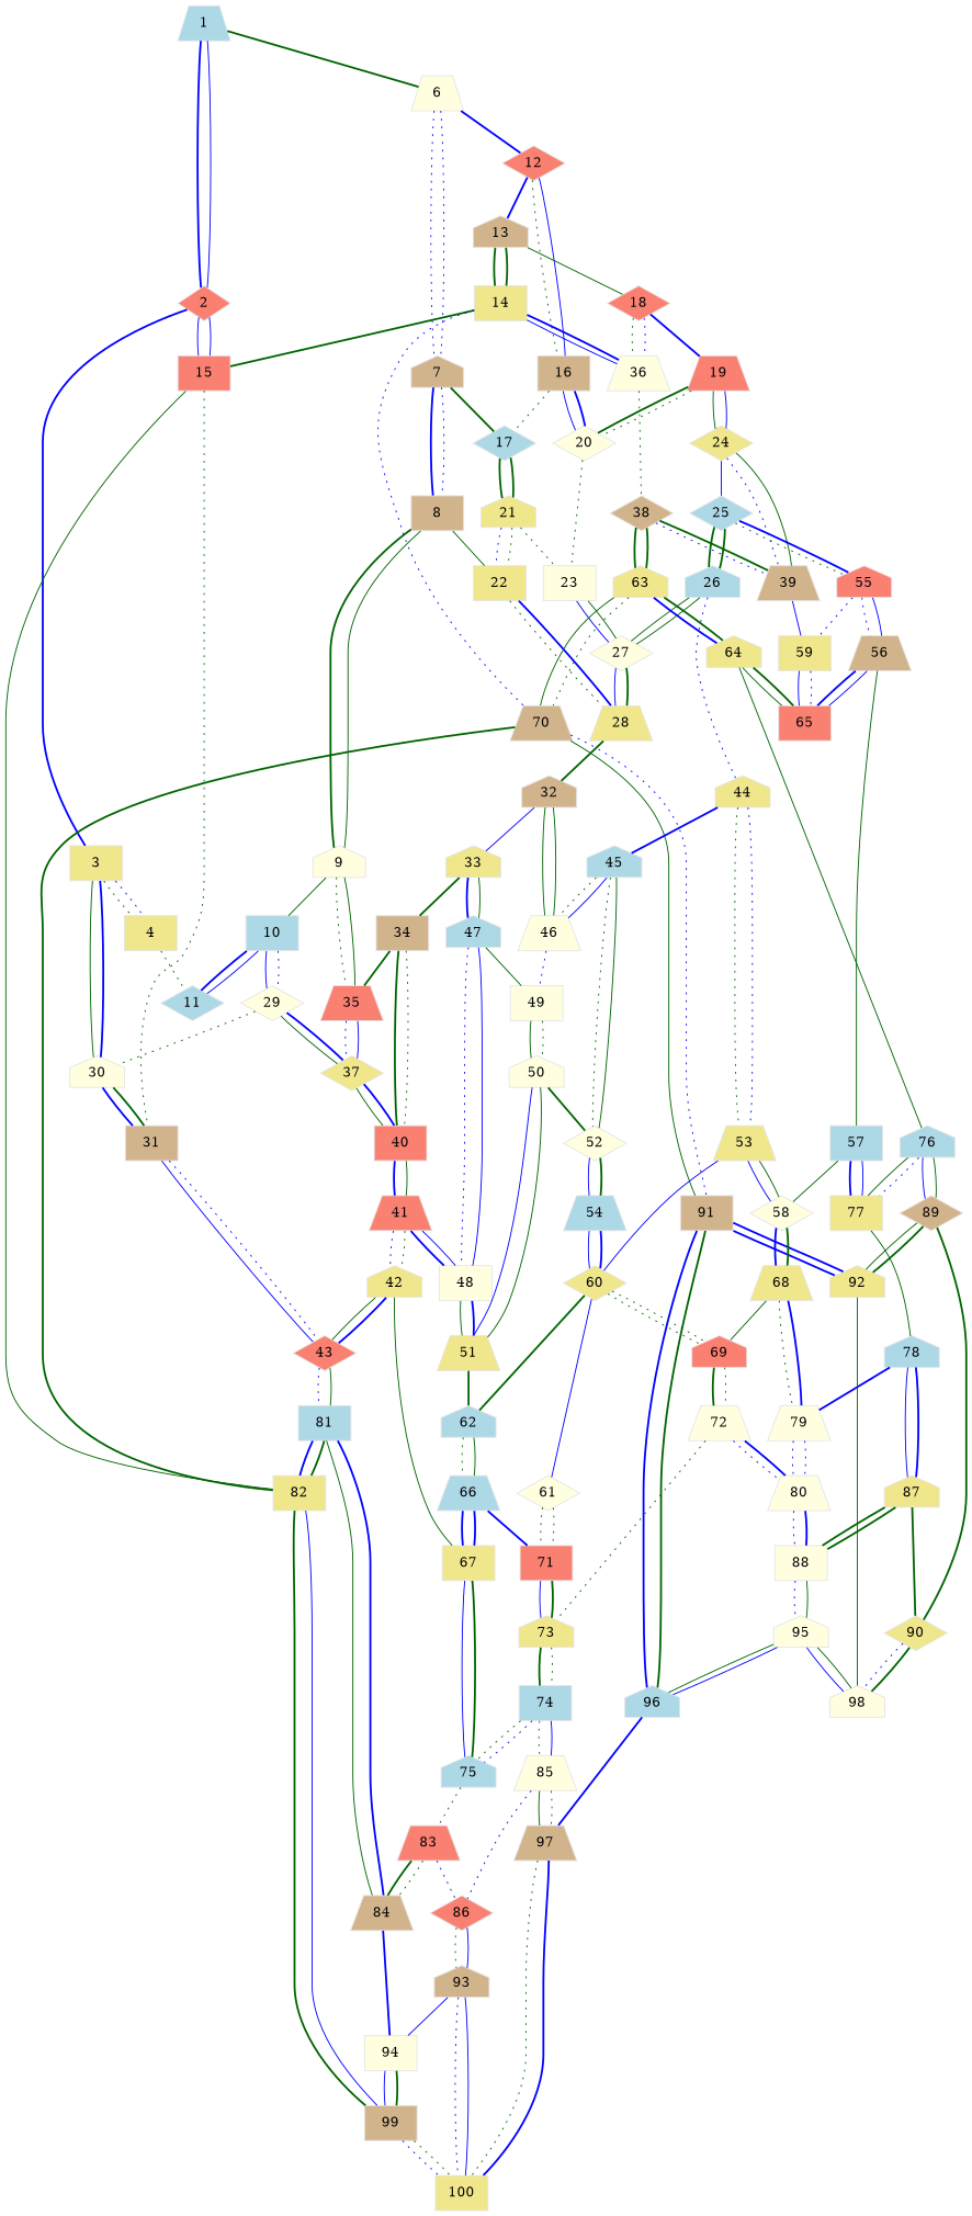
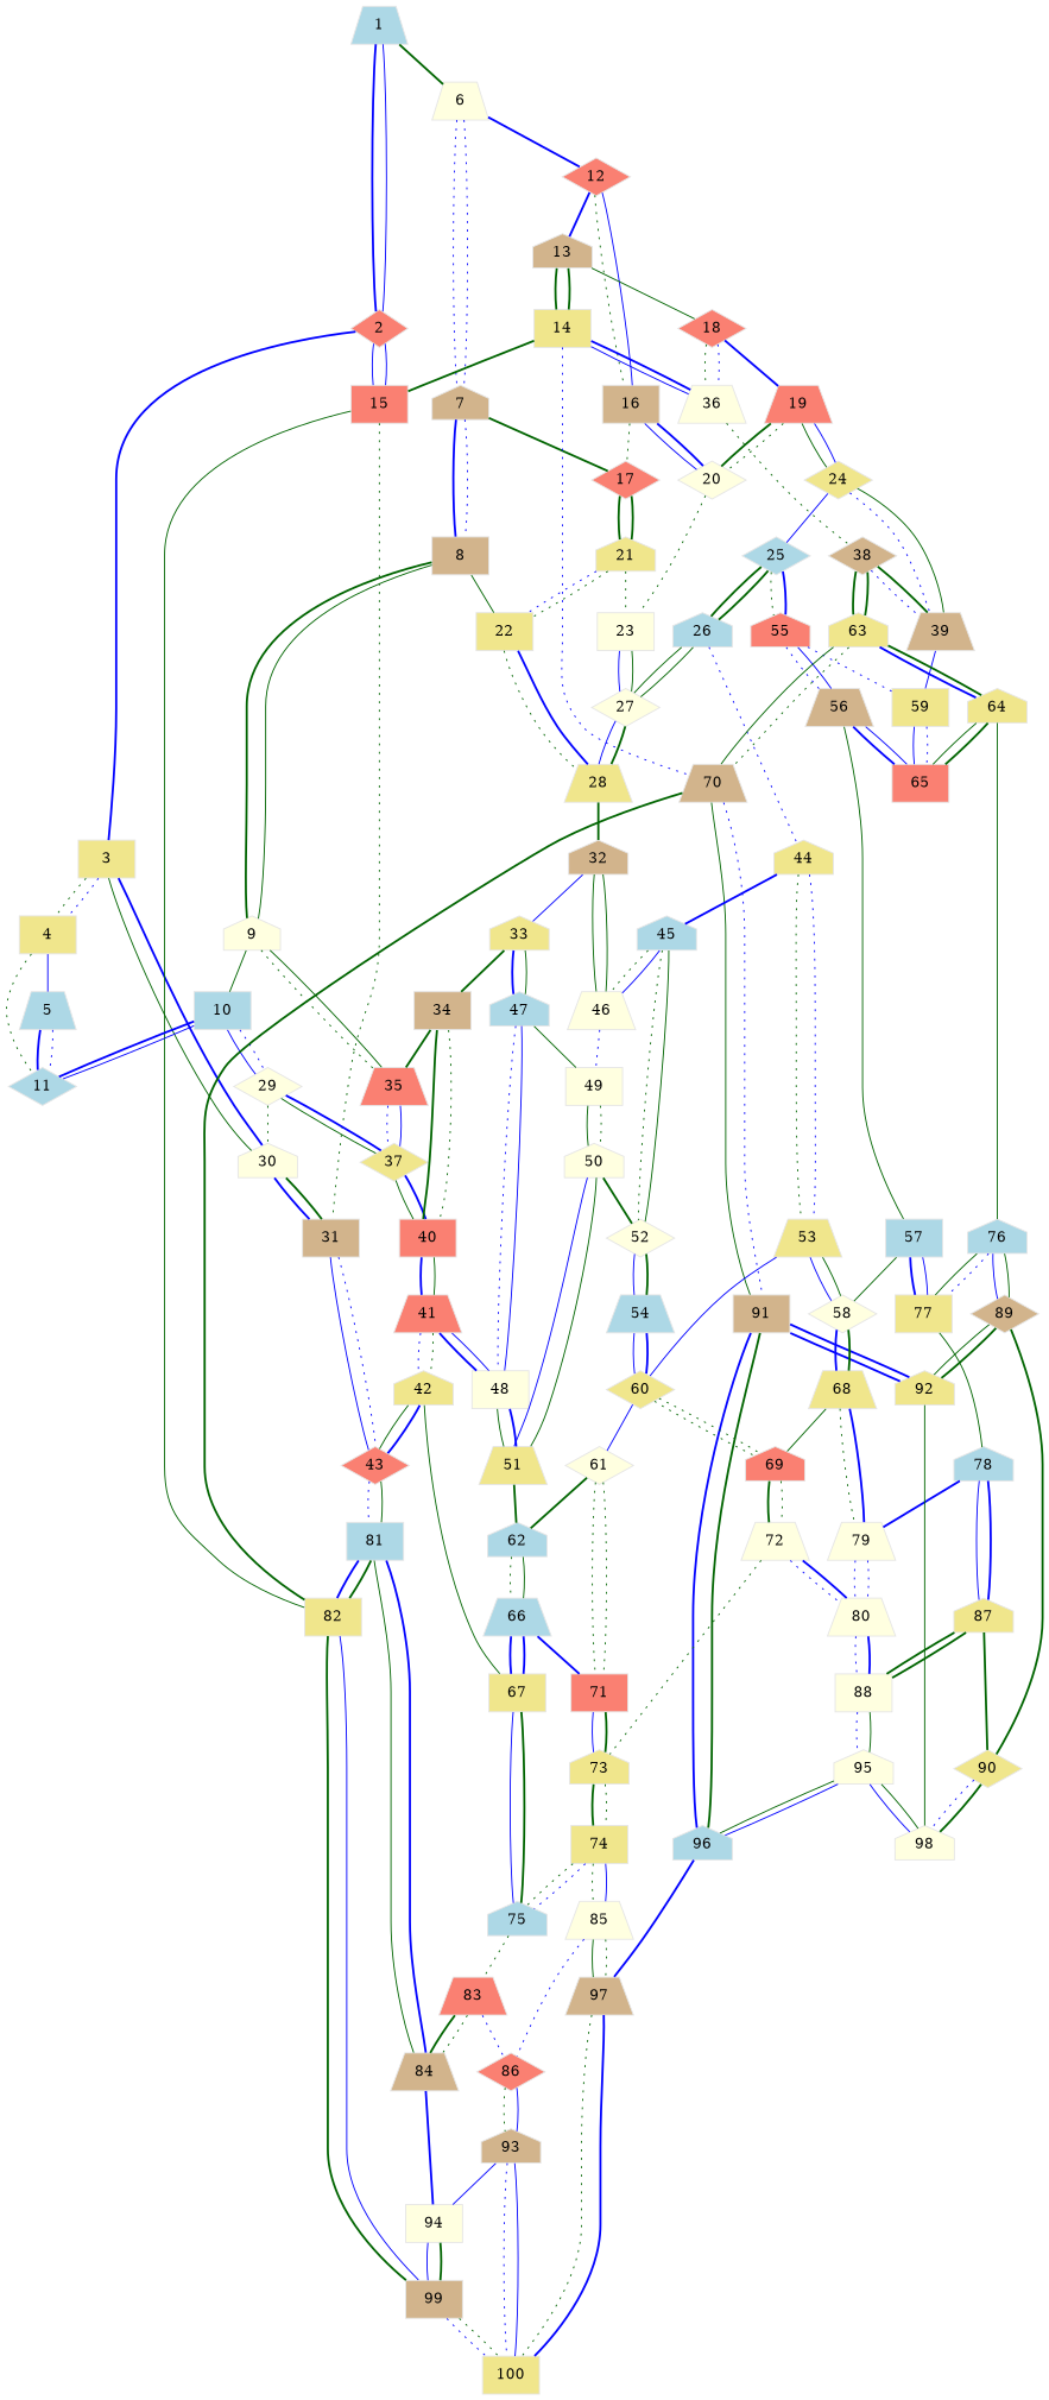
  graph {
    node [color=gray90 fillcolor=khaki shape=box style=filled]
    edge [color=darkgreen style=solid]
    1 [fillcolor=lightblue shape=trapezium]
    2 [fillcolor=salmon shape=diamond]
    6 [fillcolor=lightyellow shape=trapezium]
    3
    15 [fillcolor=salmon]
    7 [fillcolor=tan shape=house]
    12 [fillcolor=salmon shape=diamond]
    4
    30 [fillcolor=lightyellow shape=house]
    31 [fillcolor=tan]
    82
+   5 [fillcolor=lightblue shape=trapezium]
    11 [fillcolor=lightblue shape=diamond]
    8 [fillcolor=tan]
-   17 [fillcolor=lightblue shape=diamond]
+   17 [fillcolor=salmon shape=diamond]
    13 [fillcolor=tan shape=house]
    16 [fillcolor=tan]
    9 [fillcolor=lightyellow shape=house]
    22
    21 [shape=house]
    10 [fillcolor=lightblue]
    35 [fillcolor=salmon shape=trapezium]
    28 [shape=trapezium]
    29 [fillcolor=lightyellow shape=diamond]
    37 [shape=diamond]
    14
    18 [fillcolor=salmon shape=diamond]
    20 [fillcolor=lightyellow shape=diamond]
    36 [fillcolor=lightyellow shape=trapezium]
    70 [fillcolor=tan shape=trapezium]
    19 [fillcolor=salmon shape=trapezium]
    38 [fillcolor=tan shape=diamond]
    91 [fillcolor=tan]
    43 [fillcolor=salmon shape=diamond]
    99 [fillcolor=tan]
    23 [fillcolor=lightyellow]
    24 [shape=diamond]
    25 [fillcolor=lightblue shape=diamond]
    39 [fillcolor=tan shape=trapezium]
    27 [fillcolor=lightyellow shape=diamond]
    32 [fillcolor=tan shape=house]
    26 [fillcolor=lightblue shape=house]
    55 [fillcolor=salmon shape=house]
    59
    44 [shape=house]
    56 [fillcolor=tan shape=trapezium]
    45 [fillcolor=lightblue shape=house]
    53 [shape=trapezium]
    33 [shape=house]
    46 [fillcolor=lightyellow shape=trapezium]
    40 [fillcolor=salmon]
    81 [fillcolor=lightblue]
    34 [fillcolor=tan]
    47 [fillcolor=lightblue shape=house]
    49 [fillcolor=lightyellow]
    48 [fillcolor=lightyellow]
    41 [fillcolor=salmon shape=trapezium]
    63 [shape=house]
    64 [shape=house]
    65 [fillcolor=salmon]
    42 [shape=house]
    67
    51 [shape=trapezium]
    75 [fillcolor=lightblue shape=house]
    84 [fillcolor=tan shape=trapezium]
    52 [fillcolor=lightyellow shape=diamond]
    58 [fillcolor=lightyellow shape=diamond]
    60 [shape=diamond]
    54 [fillcolor=lightblue shape=trapezium]
    50 [fillcolor=lightyellow shape=house]
    62 [fillcolor=lightblue shape=house]
    66 [fillcolor=lightblue shape=trapezium]
    68 [shape=trapezium]
    61 [fillcolor=lightyellow shape=diamond]
    69 [fillcolor=salmon shape=house]
    57 [fillcolor=lightblue]
    77
    78 [fillcolor=lightblue shape=house]
    79 [fillcolor=lightyellow shape=trapezium]
    71 [fillcolor=salmon]
    72 [fillcolor=lightyellow shape=trapezium]
    73 [shape=house]
    76 [fillcolor=lightblue shape=house]
    89 [fillcolor=tan shape=diamond]
    83 [fillcolor=salmon shape=trapezium]
    80 [fillcolor=lightyellow shape=trapezium]
    92 [shape=house]
    96 [fillcolor=lightblue shape=house]
-   74 [fillcolor=lightblue]
+   74
    88 [fillcolor=lightyellow]
    85 [fillcolor=lightyellow shape=trapezium]
    86 [fillcolor=salmon shape=diamond]
    97 [fillcolor=tan shape=trapezium]
    90 [shape=diamond]
    87 [shape=house]
    95 [fillcolor=lightyellow shape=house]
    94 [fillcolor=lightyellow]
    100
    93 [fillcolor=tan shape=house]
    98 [fillcolor=lightyellow shape=house]
    1 -- 2 [color=blue style=bold]
    1 -- 2 [color=blue]
    1 -- 6 [style=bold]
    2 -- 3 [color=blue style=bold]
    2 -- 15 [color=blue]
    2 -- 15 [color=blue]
    6 -- 7 [color=blue style=dotted]
    6 -- 7 [color=blue style=dotted]
    6 -- 12 [color=blue style=bold]
    3 -- 4 [style=dotted]
    3 -- 4 [color=blue style=dotted]
    3 -- 30
    3 -- 30 [color=blue style=bold]
    15 -- 31 [style=dotted]
    15 -- 82
    7 -- 8 [color=blue style=bold]
    7 -- 8 [color=blue style=dotted]
    7 -- 17 [style=bold]
    12 -- 13 [color=blue style=bold]
    12 -- 16 [style=dotted]
    12 -- 16 [color=blue]
+   4 -- 5 [color=blue]
    4 -- 11 [style=dotted]
    30 -- 31 [color=blue style=bold]
    30 -- 31 [style=bold]
    31 -- 43 [color=blue]
    31 -- 43 [color=blue style=dotted]
    82 -- 99 [style=bold]
    82 -- 99 [color=blue]
+   5 -- 11 [color=blue style=bold]
+   5 -- 11 [color=blue style=dotted]
    8 -- 9 [style=bold]
    8 -- 9
    8 -- 22
    17 -- 21 [style=bold]
    17 -- 21 [style=bold]
    13 -- 14 [style=bold]
    13 -- 14 [style=bold]
    13 -- 18
    16 -- 17 [style=dotted]
    16 -- 20 [color=blue]
    16 -- 20 [color=blue style=bold]
    9 -- 10
    9 -- 35 [style=dotted]
    9 -- 35
    22 -- 28 [style=dotted]
    22 -- 28 [color=blue style=bold]
    21 -- 22 [color=blue style=dotted]
    21 -- 22 [style=dotted]
    21 -- 23 [style=dotted]
    10 -- 11 [color=blue style=bold]
    10 -- 11 [color=blue]
    10 -- 29 [color=blue]
    10 -- 29 [color=blue style=dotted]
    35 -- 37 [color=blue style=dotted]
    35 -- 37 [color=blue]
    28 -- 32 [style=bold]
    29 -- 30 [style=dotted]
    29 -- 37
    29 -- 37 [color=blue style=bold]
    37 -- 40
    37 -- 40 [color=blue style=bold]
    14 -- 15 [style=bold]
    14 -- 36 [color=blue]
    14 -- 36 [color=blue style=bold]
    14 -- 70 [color=blue style=dotted]
    18 -- 36 [style=dotted]
    18 -- 36 [color=blue style=dotted]
    18 -- 19 [color=blue style=bold]
    20 -- 23 [style=dotted]
    36 -- 38 [style=dotted]
    70 -- 82 [style=bold]
    70 -- 91
    70 -- 91 [color=blue style=dotted]
    19 -- 20 [style=bold]
    19 -- 20 [style=dotted]
    19 -- 24
    19 -- 24 [color=blue]
    38 -- 39 [color=blue style=dotted]
    38 -- 39 [style=bold]
    38 -- 63 [style=bold]
    38 -- 63 [style=bold]
    91 -- 92 [color=blue style=bold]
    91 -- 92 [color=blue style=bold]
    91 -- 96 [color=blue style=bold]
    91 -- 96 [style=bold]
    43 -- 81 [color=blue style=dotted]
    43 -- 81
    99 -- 100 [color=blue style=dotted]
    99 -- 100 [style=dotted]
    23 -- 27 [color=blue]
    23 -- 27
    24 -- 25 [color=blue]
    24 -- 39 [color=blue style=dotted]
    24 -- 39
    25 -- 26 [style=bold]
    25 -- 26 [style=bold]
    25 -- 55 [style=dotted]
    25 -- 55 [color=blue style=bold]
    39 -- 59 [color=blue]
    27 -- 28 [color=blue]
    27 -- 28 [style=bold]
    32 -- 33 [color=blue]
    32 -- 46
    32 -- 46
    26 -- 27
    26 -- 27
    26 -- 44 [color=blue style=dotted]
    55 -- 59 [color=blue style=dotted]
    55 -- 56 [color=blue style=dotted]
    55 -- 56 [color=blue]
    59 -- 65 [color=blue]
    59 -- 65 [color=blue style=dotted]
    44 -- 45 [color=blue style=bold]
    44 -- 53 [style=dotted]
    44 -- 53 [color=blue style=dotted]
    56 -- 65 [color=blue style=bold]
    56 -- 65 [color=blue]
    56 -- 57
    45 -- 46 [style=dotted]
    45 -- 46 [color=blue]
    45 -- 52 [style=dotted]
    45 -- 52
    53 -- 58 [color=blue]
    53 -- 58
    53 -- 60 [color=blue]
    33 -- 34 [style=bold]
    33 -- 47 [color=blue style=bold]
    33 -- 47
    46 -- 49 [color=blue style=dotted]
    40 -- 41 [color=blue style=bold]
    40 -- 41
    81 -- 82 [color=blue style=bold]
    81 -- 82 [style=bold]
    81 -- 84
    81 -- 84 [color=blue style=bold]
    34 -- 35 [style=bold]
    34 -- 40 [style=bold]
    34 -- 40 [style=dotted]
    47 -- 49
    47 -- 48 [color=blue style=dotted]
    47 -- 48 [color=blue]
    49 -- 50
    49 -- 50 [style=dotted]
    48 -- 51
    48 -- 51 [color=blue style=bold]
    41 -- 48 [color=blue style=bold]
    41 -- 48 [color=blue]
    41 -- 42 [color=blue style=dotted]
    41 -- 42 [style=dotted]
    63 -- 70
    63 -- 70 [style=dotted]
    63 -- 64 [color=blue style=bold]
    63 -- 64 [style=bold]
    64 -- 65
    64 -- 65 [style=bold]
    64 -- 76
    42 -- 43
    42 -- 43 [color=blue style=bold]
    42 -- 67
    67 -- 75 [color=blue]
    67 -- 75 [style=bold]
    51 -- 62 [style=bold]
    75 -- 83 [style=dotted]
    84 -- 94 [color=blue style=bold]
    52 -- 54 [color=blue]
    52 -- 54 [style=bold]
    58 -- 68 [color=blue style=bold]
    58 -- 68 [style=bold]
    60 -- 61 [color=blue]
    60 -- 69 [style=dotted]
    60 -- 69 [style=dotted]
    54 -- 60 [color=blue]
    54 -- 60 [color=blue style=bold]
    50 -- 51 [color=blue]
    50 -- 51
    50 -- 52 [style=bold]
    62 -- 66 [style=dotted]
    62 -- 66
    66 -- 67 [color=blue style=bold]
    66 -- 67 [color=blue style=bold]
    66 -- 71 [color=blue style=bold]
    68 -- 69
    68 -- 79 [style=dotted]
    68 -- 79 [color=blue style=bold]
-   60 -- 62 [style=bold]
+   61 -- 62 [style=bold]
    61 -- 71 [style=dotted]
    61 -- 71 [style=dotted]
    69 -- 72 [style=bold]
    69 -- 72 [style=dotted]
    57 -- 58
    57 -- 77 [color=blue style=bold]
    57 -- 77 [color=blue]
    77 -- 78
    78 -- 79 [color=blue style=bold]
    78 -- 87 [color=blue]
    78 -- 87 [color=blue style=bold]
    79 -- 80 [color=blue style=dotted]
    79 -- 80 [color=blue style=dotted]
    71 -- 73 [color=blue]
    71 -- 73 [style=bold]
    72 -- 73 [style=dotted]
    72 -- 80 [color=blue style=dotted]
    72 -- 80 [color=blue style=bold]
    73 -- 74 [style=bold]
    73 -- 74 [style=dotted]
    76 -- 77
    76 -- 77 [color=blue style=dotted]
    76 -- 89 [color=blue]
    76 -- 89
    89 -- 92
    89 -- 92 [style=bold]
    89 -- 90 [style=bold]
    83 -- 84 [style=bold]
    83 -- 84 [style=dotted]
    83 -- 86 [color=blue style=dotted]
    80 -- 88 [color=blue style=dotted]
    80 -- 88 [color=blue style=bold]
    92 -- 98
    96 -- 97 [color=blue style=bold]
    74 -- 75 [style=dotted]
    74 -- 75 [color=blue style=dotted]
    74 -- 85 [style=dotted]
    74 -- 85 [color=blue]
    88 -- 95 [color=blue style=dotted]
    88 -- 95
    85 -- 86 [color=blue style=dotted]
    85 -- 97
    85 -- 97 [style=dotted]
    86 -- 93 [style=dotted]
    86 -- 93 [color=blue]
    97 -- 100 [style=dotted]
    97 -- 100 [color=blue style=bold]
    90 -- 98 [color=blue style=dotted]
    90 -- 98 [style=bold]
    87 -- 88 [style=bold]
    87 -- 88 [style=bold]
    87 -- 90 [style=bold]
    95 -- 96
    95 -- 96 [color=blue]
    95 -- 98 [color=blue]
    95 -- 98
    94 -- 99 [color=blue]
    94 -- 99 [style=bold]
    93 -- 94 [color=blue]
    93 -- 100 [color=blue style=dotted]
    93 -- 100 [color=blue]
  }
